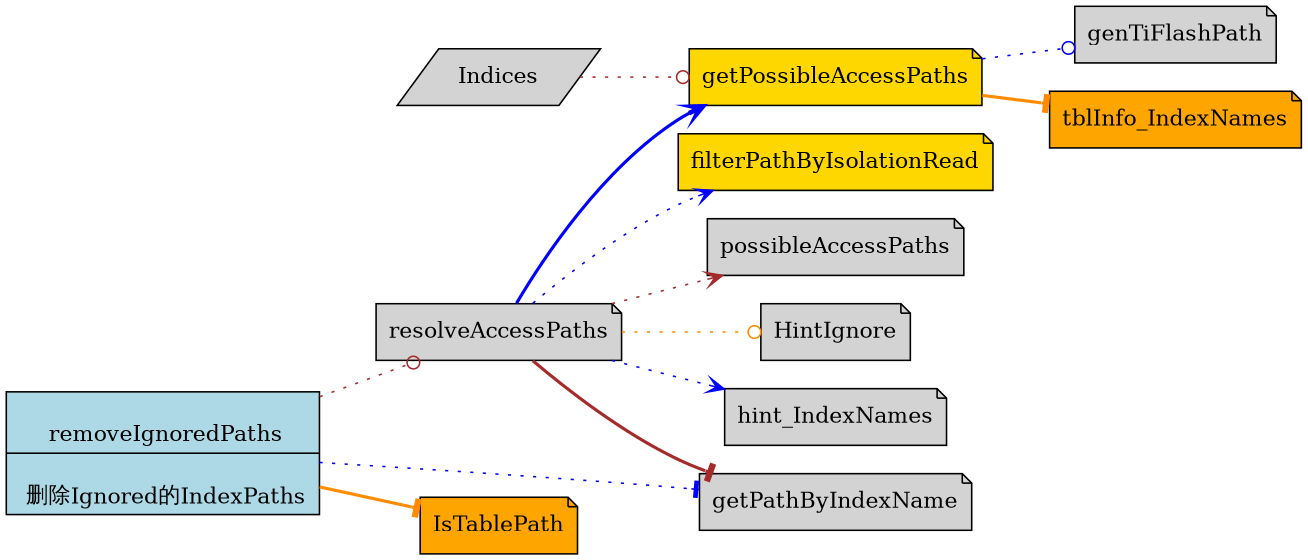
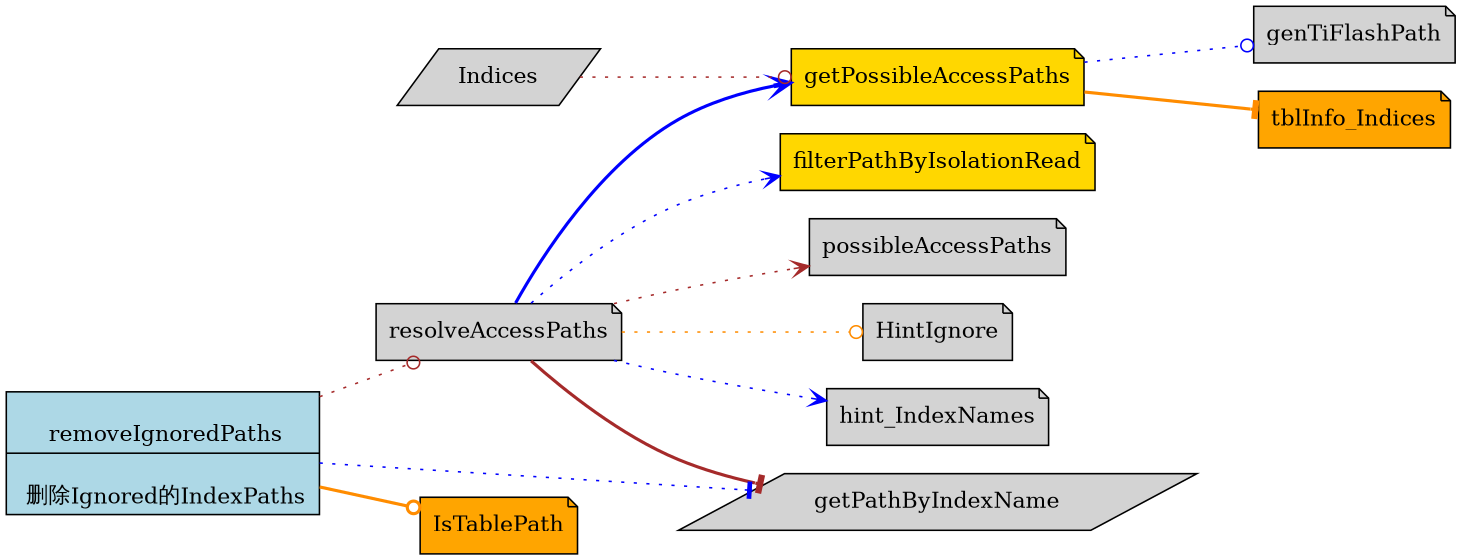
  digraph {
    newrank=true
    rankdir=LR
    node [fillcolor=lightgrey shape=note style=filled]
    edge [arrowhead=odot color=blue style=dotted]
    getPossibleAccessPaths [fillcolor=gold]
    resolveAccessPaths
    filterPathByIsolationRead [fillcolor=gold]
    possibleAccessPaths
-   getPathByIndexName
+   getPathByIndexName [shape=parallelogram]
    HintIgnore
    hint_IndexNames
    genTiFlashPath
-   tblInfo_Indices [fillcolor=orange label=tblInfo_IndexNames]
+   tblInfo_Indices [fillcolor=orange]
    n10 [fillcolor=lightblue label="{{\n      removeIgnoredPaths|\n      删除Ignored的IndexPaths\n    }}" shape=record]
    IsTablePath [fillcolor=orange]
    n12 [label=Indices shape=parallelogram]
    getPossibleAccessPaths -> genTiFlashPath
    getPossibleAccessPaths -> tblInfo_Indices [arrowhead=tee color=darkorange style=bold]
    resolveAccessPaths -> getPossibleAccessPaths [arrowhead=vee style=bold]
    resolveAccessPaths -> filterPathByIsolationRead [arrowhead=vee]
    resolveAccessPaths -> possibleAccessPaths [arrowhead=vee color=brown]
    resolveAccessPaths -> getPathByIndexName [arrowhead=tee color=brown style=bold]
    resolveAccessPaths -> HintIgnore [color=darkorange]
    resolveAccessPaths -> hint_IndexNames [arrowhead=vee]
    n10 -> resolveAccessPaths [color=brown]
    n10 -> getPathByIndexName [arrowhead=tee]
-   n10 -> IsTablePath [arrowhead=tee color=darkorange style=bold]
+   n10 -> IsTablePath [color=darkorange style=bold]
    n12 -> getPossibleAccessPaths [color=brown]
  }
